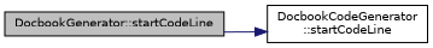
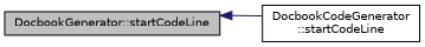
  digraph {
    rankdir=LR
    node [color=black fontname=Helvetica fontsize=10 shape=record style=filled]
    n1 [fillcolor=grey75 fontcolor=black height=0.2 label="DocbookGenerator::startCodeLine" width=0.4]
    n2 [fillcolor=white height=0.2 label="DocbookCodeGenerator\l::startCodeLine" width=0.4]
-   n1 -> n2 [color=midnightblue fontname=Helvetica fontsize=10 labelfontname=Helvetica labelfontsize=10 style=solid]
+   n2 -> n1 [color=midnightblue fontname=Helvetica fontsize=10 labelfontname=Helvetica labelfontsize=10 style=solid]
  }
